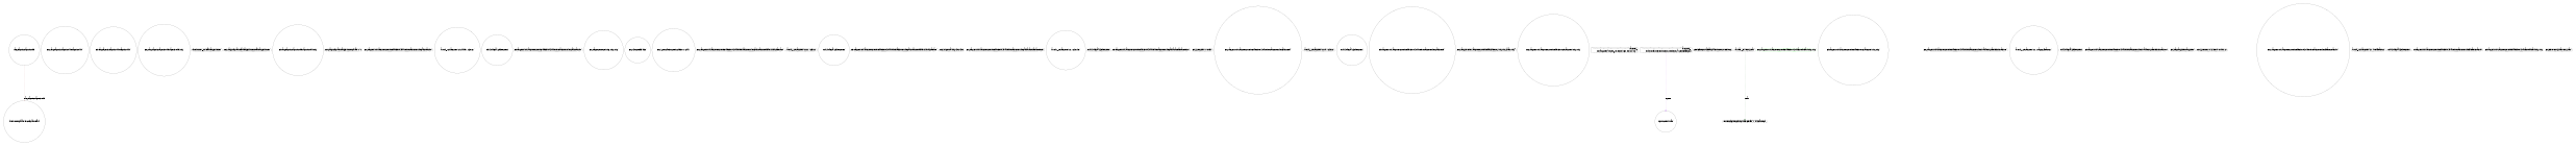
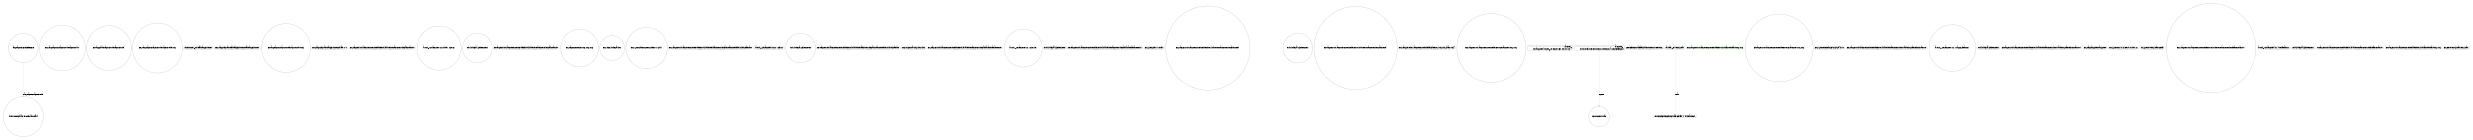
  digraph {
    node [shape=cylinder cluster="Nancy.Tests.Unit.StaticContentConventionBuilderFixture.GetStaticContent(string, string)" span="0-0" file="StaticContentConventionBuilderFixture.cs"]
    edge [arrowhead=box style=dashed]
-   n1 [label="Nancy.Diagnostics.DiagnosticModule" shape=circle cluster="" span="" file=""]
+   n1 [label="Nancy.Diagnostics.GenericFileResponse" shape=circle cluster="" span="" file=""]
    n2 [cluster="Nancy.Diagnostics.DiagnosticModule.DiagnosticModule(string)" label="this.environment.AddValue(ViewConfiguration.Default)" shape=circle span="17-17" file=""]
    n3 [cluster="Nancy.Diagnostics.DiagnosticModule.DiagnosticModule()" label="Entry Nancy.Diagnostics.DiagnosticModule.DiagnosticModule()" shape=circle span="8-8" file=""]
-   n4 [cluster="Nancy.Diagnostics.DiagnosticModule.DiagnosticModule()" label="Exit Nancy.Diagnostics.DiagnosticModule.DiagnosticModule()" shape=circle span="8-8" file=""]
+   n4 [cluster="Nancy.Diagnostics.DiagnosticModule.DiagnosticModule()" label="Exit Nancy.AddValue.DiagnosticModule.DiagnosticModule()" shape=circle span="8-8" file=""]
    n5 [cluster="Nancy.Diagnostics.DiagnosticModule.DiagnosticModule(string)" label="Entry Nancy.Diagnostics.DiagnosticModule.DiagnosticModule(string)" shape=circle span="13-13" file=""]
    n6 [cluster="Nancy.Diagnostics.DiagnosticModule.DiagnosticModule(string)" label="this.environment = new DefaultNancyEnvironment()" span="16-16" file=""]
    n7 [cluster="Nancy.Configuration.DefaultNancyEnvironment.DefaultNancyEnvironment()" label="Entry Nancy.Configuration.DefaultNancyEnvironment.DefaultNancyEnvironment()" span="9-9" file=""]
    n8 [cluster="Nancy.Diagnostics.DiagnosticModule.DiagnosticModule(string)" label="Exit Nancy.Diagnostics.DiagnosticModule.DiagnosticModule(string)" shape=circle span="13-13" file=""]
    n9 [cluster="Nancy.Configuration.INancyEnvironment.AddValue<T>(T)" label="Entry Nancy.Configuration.INancyEnvironment.AddValue<T>(T)" span="15-15" file=""]
    n10 [cluster="Nancy.Tests.Unit.StaticContentConventionBuilderFixture.Should_retrieve_static_content_when_path_contains_dot()" label="Entry Nancy.Tests.Unit.StaticContentConventionBuilderFixture.Should_retrieve_static_content_when_path_contains_dot()" span="72-72"]
    n11 [cluster="Nancy.Tests.Unit.StaticContentConventionBuilderFixture.Should_retrieve_static_content_when_path_contains_dot()" label="var result = GetStaticContent(''css/Sub.folder'', ''styles.css'')" shape=circle span="76-76"]
    n12 [cluster="Nancy.Tests.Unit.StaticContentConventionBuilderFixture.Should_retrieve_static_content_when_path_contains_dot()" label="result.ShouldEqual(StylesheetContents)" shape=circle span="79-79"]
    n13 [cluster="Nancy.Tests.Unit.StaticContentConventionBuilderFixture.Should_retrieve_static_content_when_path_contains_dot()" label="Exit Nancy.Tests.Unit.StaticContentConventionBuilderFixture.Should_retrieve_static_content_when_path_contains_dot()" span="72-72"]
    n14 [cluster="Nancy.Request.Request(string, string, string)" label="Entry Nancy.Request.Request(string, string, string)" shape=circle span="27-27"]
-   n15 [cluster="object.ShouldEqual(object)" label="Entry object.GetBuffer(object)" shape=circle span="95-95"]
+   n15 [cluster="object.ShouldEqual(object)" label="Entry object.ShouldEqual(object)" shape=circle span="95-95"]
    n16 [cluster="System.Collections.Generic.ICollection<T>.Add(T)" label="Entry System.Collections.Generic.ICollection<T>.Add(T)" shape=circle]
    n17 [cluster="Nancy.Tests.Unit.StaticContentConventionBuilderFixture.Should_retrieve_static_content_when_path_contains_nested_folders_with_duplicate_name()" label="Entry Nancy.Tests.Unit.StaticContentConventionBuilderFixture.Should_retrieve_static_content_when_path_contains_nested_folders_with_duplicate_name()" span="50-50"]
    n18 [cluster="Nancy.Tests.Unit.StaticContentConventionBuilderFixture.Should_retrieve_static_content_when_path_contains_nested_folders_with_duplicate_name()" label="var result = GetStaticContent(''css/css'', ''styles.css'')" span="54-54"]
    n19 [cluster="Nancy.Tests.Unit.StaticContentConventionBuilderFixture.Should_retrieve_static_content_when_path_contains_nested_folders_with_duplicate_name()" label="result.ShouldEqual(StylesheetContents)" shape=circle span="57-57"]
    n20 [cluster="Nancy.Tests.Unit.StaticContentConventionBuilderFixture.Should_retrieve_static_content_when_path_contains_nested_folders_with_duplicate_name()" label="Exit Nancy.Tests.Unit.StaticContentConventionBuilderFixture.Should_retrieve_static_content_when_path_contains_nested_folders_with_duplicate_name()" span="50-50"]
    n21 [cluster="string.Format(string, object, object)" label="Entry string.Format(string, object, object)"]
    n22 [cluster="Nancy.Tests.Unit.StaticContentConventionBuilderFixture.Should_retrieve_static_content_when_path_has_same_name_as_extension()" label="Entry Nancy.Tests.Unit.StaticContentConventionBuilderFixture.Should_retrieve_static_content_when_path_has_same_name_as_extension()" span="17-17"]
    n23 [cluster="Nancy.Tests.Unit.StaticContentConventionBuilderFixture.Should_retrieve_static_content_when_path_has_same_name_as_extension()" label="var result = GetStaticContent(''css'', ''styles.when'')" shape=circle span="21-21"]
    n24 [cluster="Nancy.Tests.Unit.StaticContentConventionBuilderFixture.Should_retrieve_static_content_when_path_has_same_name_as_extension()" label="result.ShouldEqual(StylesheetContents)" span="24-24"]
    n25 [cluster="Nancy.Tests.Unit.StaticContentConventionBuilderFixture.Should_retrieve_static_content_when_path_has_same_name_as_extension()" label="Exit Nancy.Tests.Unit.StaticContentConventionBuilderFixture.Should_retrieve_static_content_when_path_has_same_name_as_extension()" span="17-17"]
    n26 [cluster="System.Action<T>.Invoke(T)" label="Entry System.Action<T>.Invoke(T)"]
    n27 [cluster="Nancy.Tests.Unit.StaticContentConventionBuilderFixture.Should_retrieve_static_content_when_path_is_nested()" label="Entry Nancy.Tests.Unit.StaticContentConventionBuilderFixture.Should_retrieve_static_content_when_path_is_nested()" shape=circle span="39-39"]
-   n28 [cluster="Nancy.Tests.Unit.StaticContentConventionBuilderFixture.Should_retrieve_static_content_when_path_is_nested()" label="var result = GetStaticContent(''css/sub'', ''styles.css'')" span="43-43"]
    n29 [cluster="Nancy.Tests.Unit.StaticContentConventionBuilderFixture.Should_retrieve_static_content_when_path_is_nested()" label="result.ShouldEqual(StylesheetContents)" shape=circle span="46-46"]
    n30 [cluster="Nancy.Tests.Unit.StaticContentConventionBuilderFixture.Should_retrieve_static_content_when_path_is_nested()" label="Exit Nancy.Tests.Unit.StaticContentConventionBuilderFixture.Should_retrieve_static_content_when_path_is_nested()" shape=circle span="39-39"]
    n31 [cluster="Nancy.Conventions.StaticContentConventionBuilder.AddDirectory(string, string, params string[])" label="Entry Nancy.Conventions.StaticContentConventionBuilder.AddDirectory(string, string, params string[])" span="29-29"]
    n32 [label="Entry Nancy.Tests.Unit.StaticContentConventionBuilderFixture.GetStaticContent(string, string)" shape=circle span="105-105"]
    n33 [label="var context = \r\n                new NancyContext { Request = new Request(''GET'', resource, ''http'') }" span="110-111"]
    n34 [label="var response = \r\n                resolver.Invoke(context, Environment.CurrentDirectory) as GenericFileResponse" span="118-119"]
    n35 [label="response.Contents(stream)" shape=circle span="123-123"]
    n36 [label="GenericFileResponse.SafePaths.Add(Environment.CurrentDirectory)" span="116-116"]
    n37 [label="var stream = new MemoryStream()" span="121-121"]
    n38 [label="return Encoding.UTF8.GetString(stream.GetBuffer(), 0, (int)stream.Length);" span="124-124"]
    n39 [cluster="Nancy.Tests.Unit.StaticContentConventionBuilderFixture.Should_FactMethodName(string, string)" color=green community=0 label="Entry Nancy.Tests.Unit.StaticContentConventionBuilderFixture.Should_FactMethodName(string, string)" prediction=0 span="87-87"]
    n40 [label="Exit Nancy.Tests.Unit.StaticContentConventionBuilderFixture.GetStaticContent(string, string)" shape=circle span="105-105"]
+   n41 [cluster="System.Text.Encoding.GetString(byte[], int, int)" label="Entry System.Text.Encoding.GetString(byte[], int, int)"]
    n42 [cluster="Nancy.Tests.Unit.StaticContentConventionBuilderFixture.Should_retrieve_static_content_when_virtual_directory_name_exists_in_static_route()" label="Entry Nancy.Tests.Unit.StaticContentConventionBuilderFixture.Should_retrieve_static_content_when_virtual_directory_name_exists_in_static_route()" span="28-28"]
    n43 [cluster="Nancy.Tests.Unit.StaticContentConventionBuilderFixture.Should_retrieve_static_content_when_virtual_directory_name_exists_in_static_route()" label="var result = GetStaticContent(''css'', ''strange-css-filename.css'')" shape=circle span="32-32"]
    n44 [cluster="Nancy.Tests.Unit.StaticContentConventionBuilderFixture.Should_retrieve_static_content_when_virtual_directory_name_exists_in_static_route()" label="result.ShouldEqual(StylesheetContents)" span="35-35"]
    n45 [cluster="Nancy.Tests.Unit.StaticContentConventionBuilderFixture.Should_retrieve_static_content_when_virtual_directory_name_exists_in_static_route()" label="Exit Nancy.Tests.Unit.StaticContentConventionBuilderFixture.Should_retrieve_static_content_when_virtual_directory_name_exists_in_static_route()" span="28-28"]
    n46 [cluster="Nancy.NancyContext.NancyContext()" label="Entry Nancy.NancyContext.NancyContext()" span="19-19"]
    n47 [cluster="System.Func<T1, T2, TResult>.Invoke(T1, T2)" label="Entry System.Func<T1, T2, TResult>.Invoke(T1, T2)"]
+   n48 [cluster="System.IO.MemoryStream.GetBuffer()" label="Entry System.IO.MemoryStream.GetBuffer()"]
    n49 [cluster="Nancy.Tests.Unit.StaticContentConventionBuilderFixture.Should_retrieve_static_content_when_filename_contains_dot()" label="Entry Nancy.Tests.Unit.StaticContentConventionBuilderFixture.Should_retrieve_static_content_when_filename_contains_dot()" shape=circle span="61-61"]
    n50 [cluster="Nancy.Tests.Unit.StaticContentConventionBuilderFixture.Should_retrieve_static_content_when_filename_contains_dot()" label="var result = GetStaticContent(''css'', ''dotted.filename.css'')" span="65-65"]
    n51 [cluster="Nancy.Tests.Unit.StaticContentConventionBuilderFixture.Should_retrieve_static_content_when_filename_contains_dot()" label="result.ShouldEqual(StylesheetContents)" span="68-68"]
    n52 [cluster="Nancy.Tests.Unit.StaticContentConventionBuilderFixture.Should_retrieve_static_content_when_filename_contains_dot()" label="Exit Nancy.Tests.Unit.StaticContentConventionBuilderFixture.Should_retrieve_static_content_when_filename_contains_dot()" span="61-61"]
    n53 [cluster="Nancy.Tests.Unit.StaticContentConventionBuilderFixture.Should_FactMethodName(string, string)" label="Exit Nancy.Tests.Unit.StaticContentConventionBuilderFixture.Should_FactMethodName(string, string)" span="87-87"]
    n54 [cluster="System.IO.MemoryStream.MemoryStream()" label="Entry Exit.IO.MemoryStream.MemoryStream()"]
    n1 -> n2 [arrowhead=odot color=brown label="Nancy.Diagnostics.DiagnosticModule"]
    n34 -> n35 [color=purple label=response]
    n37 -> n38 [color=darkgreen label=stream]
  }
